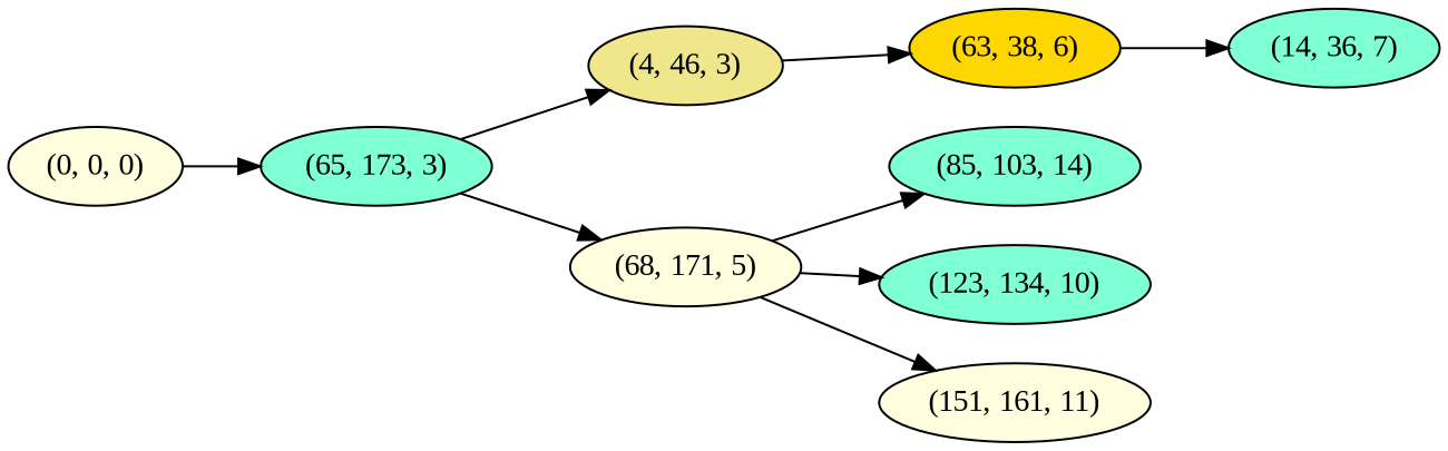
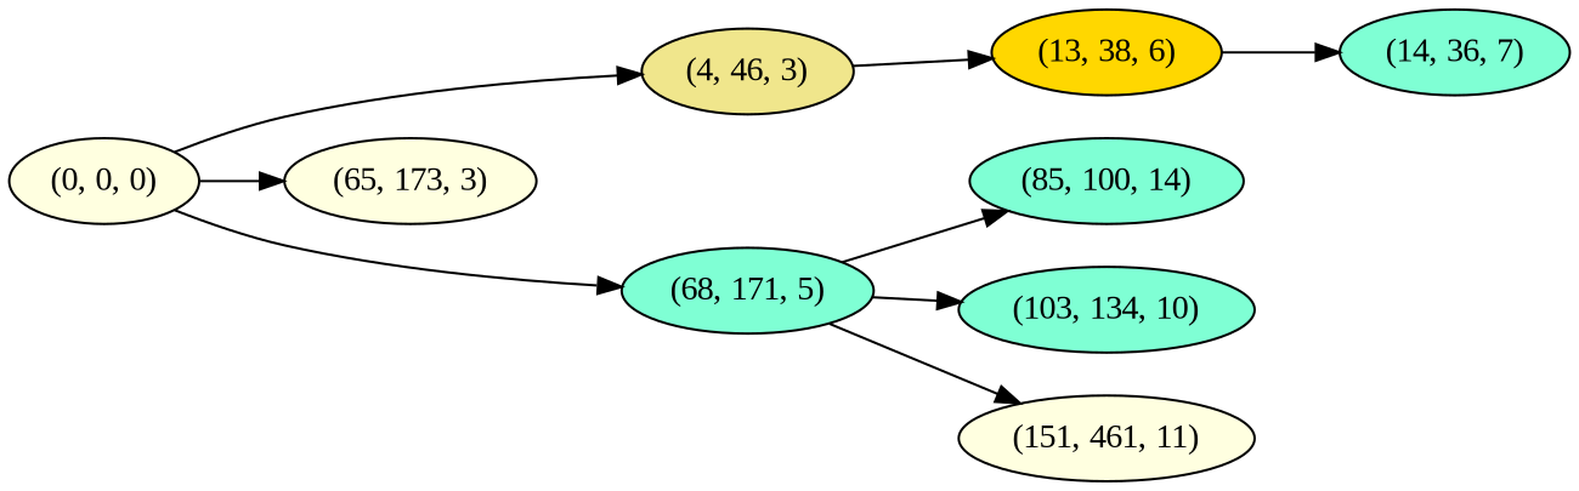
  digraph {
    fontname="Liberation Serif"
    rankdir=LR
    node [fillcolor=aquamarine fontname="Liberation Serif" style=filled]
    edge [fontname="Liberation Serif"]
    "(4, 46, 3)" [fillcolor=khaki]
    "(0, 0, 0)" [fillcolor=lightyellow]
-   "(65, 173, 3)"
-   "(13, 38, 6)" [fillcolor=gold label="(63, 38, 6)"]
-   "(68, 171, 5)" [fillcolor=lightyellow]
+   "(65, 173, 3)" [fillcolor=lightyellow]
+   "(13, 38, 6)" [fillcolor=gold]
+   "(68, 171, 5)"
    "(14, 36, 7)"
-   "(85, 103, 14)"
-   "(123, 134, 10)"
-   "(151, 161, 11)" [fillcolor=lightyellow]
+   "(85, 103, 14)" [label="(85, 100, 14)"]
+   "(123, 134, 10)" [label="(103, 134, 10)"]
+   "(151, 161, 11)" [fillcolor=lightyellow label="(151, 461, 11)"]
    "(4, 46, 3)" -> "(13, 38, 6)"
-   "(65, 173, 3)" -> "(4, 46, 3)"
+   "(0, 0, 0)" -> "(4, 46, 3)"
    "(0, 0, 0)" -> "(65, 173, 3)"
-   "(65, 173, 3)" -> "(68, 171, 5)"
+   "(0, 0, 0)" -> "(68, 171, 5)"
    "(13, 38, 6)" -> "(14, 36, 7)"
    "(68, 171, 5)" -> "(85, 103, 14)"
    "(68, 171, 5)" -> "(123, 134, 10)"
    "(68, 171, 5)" -> "(151, 161, 11)"
  }
